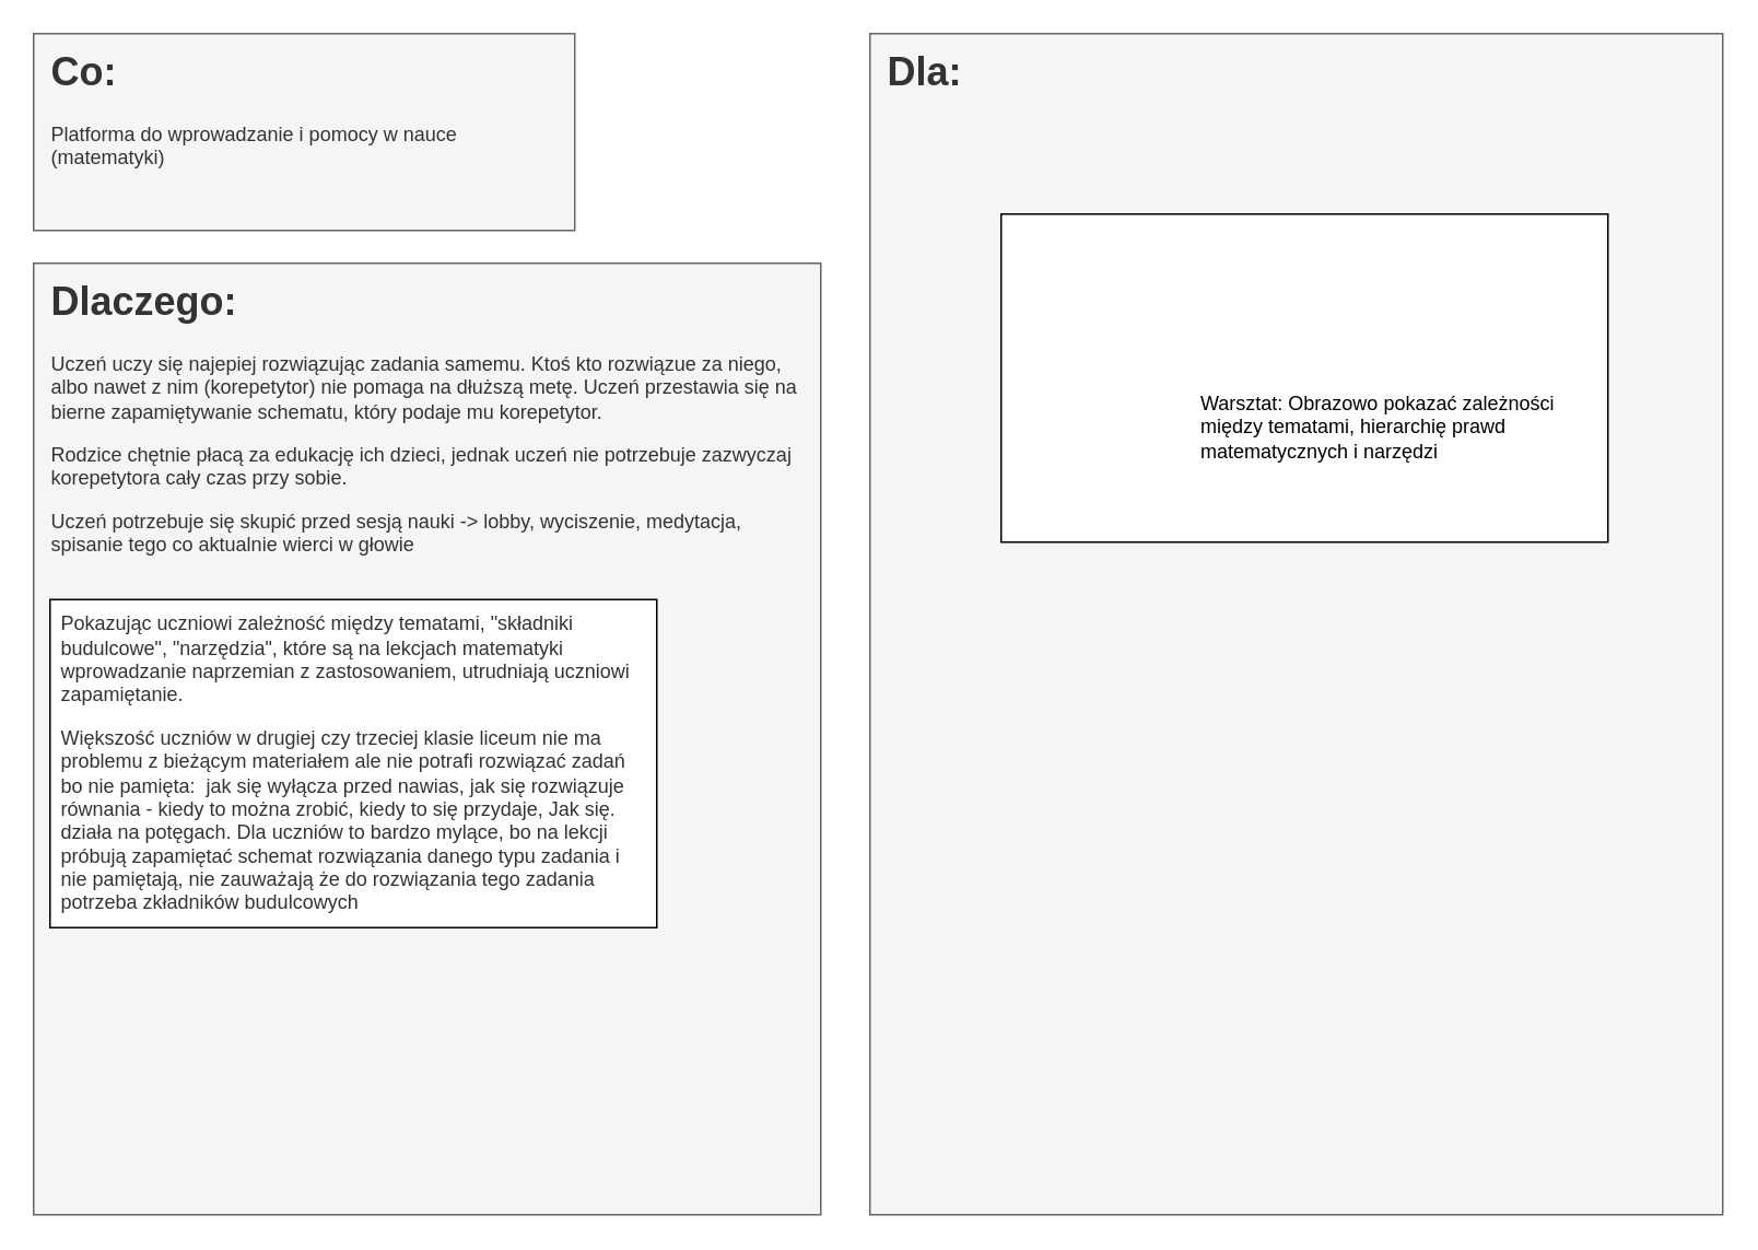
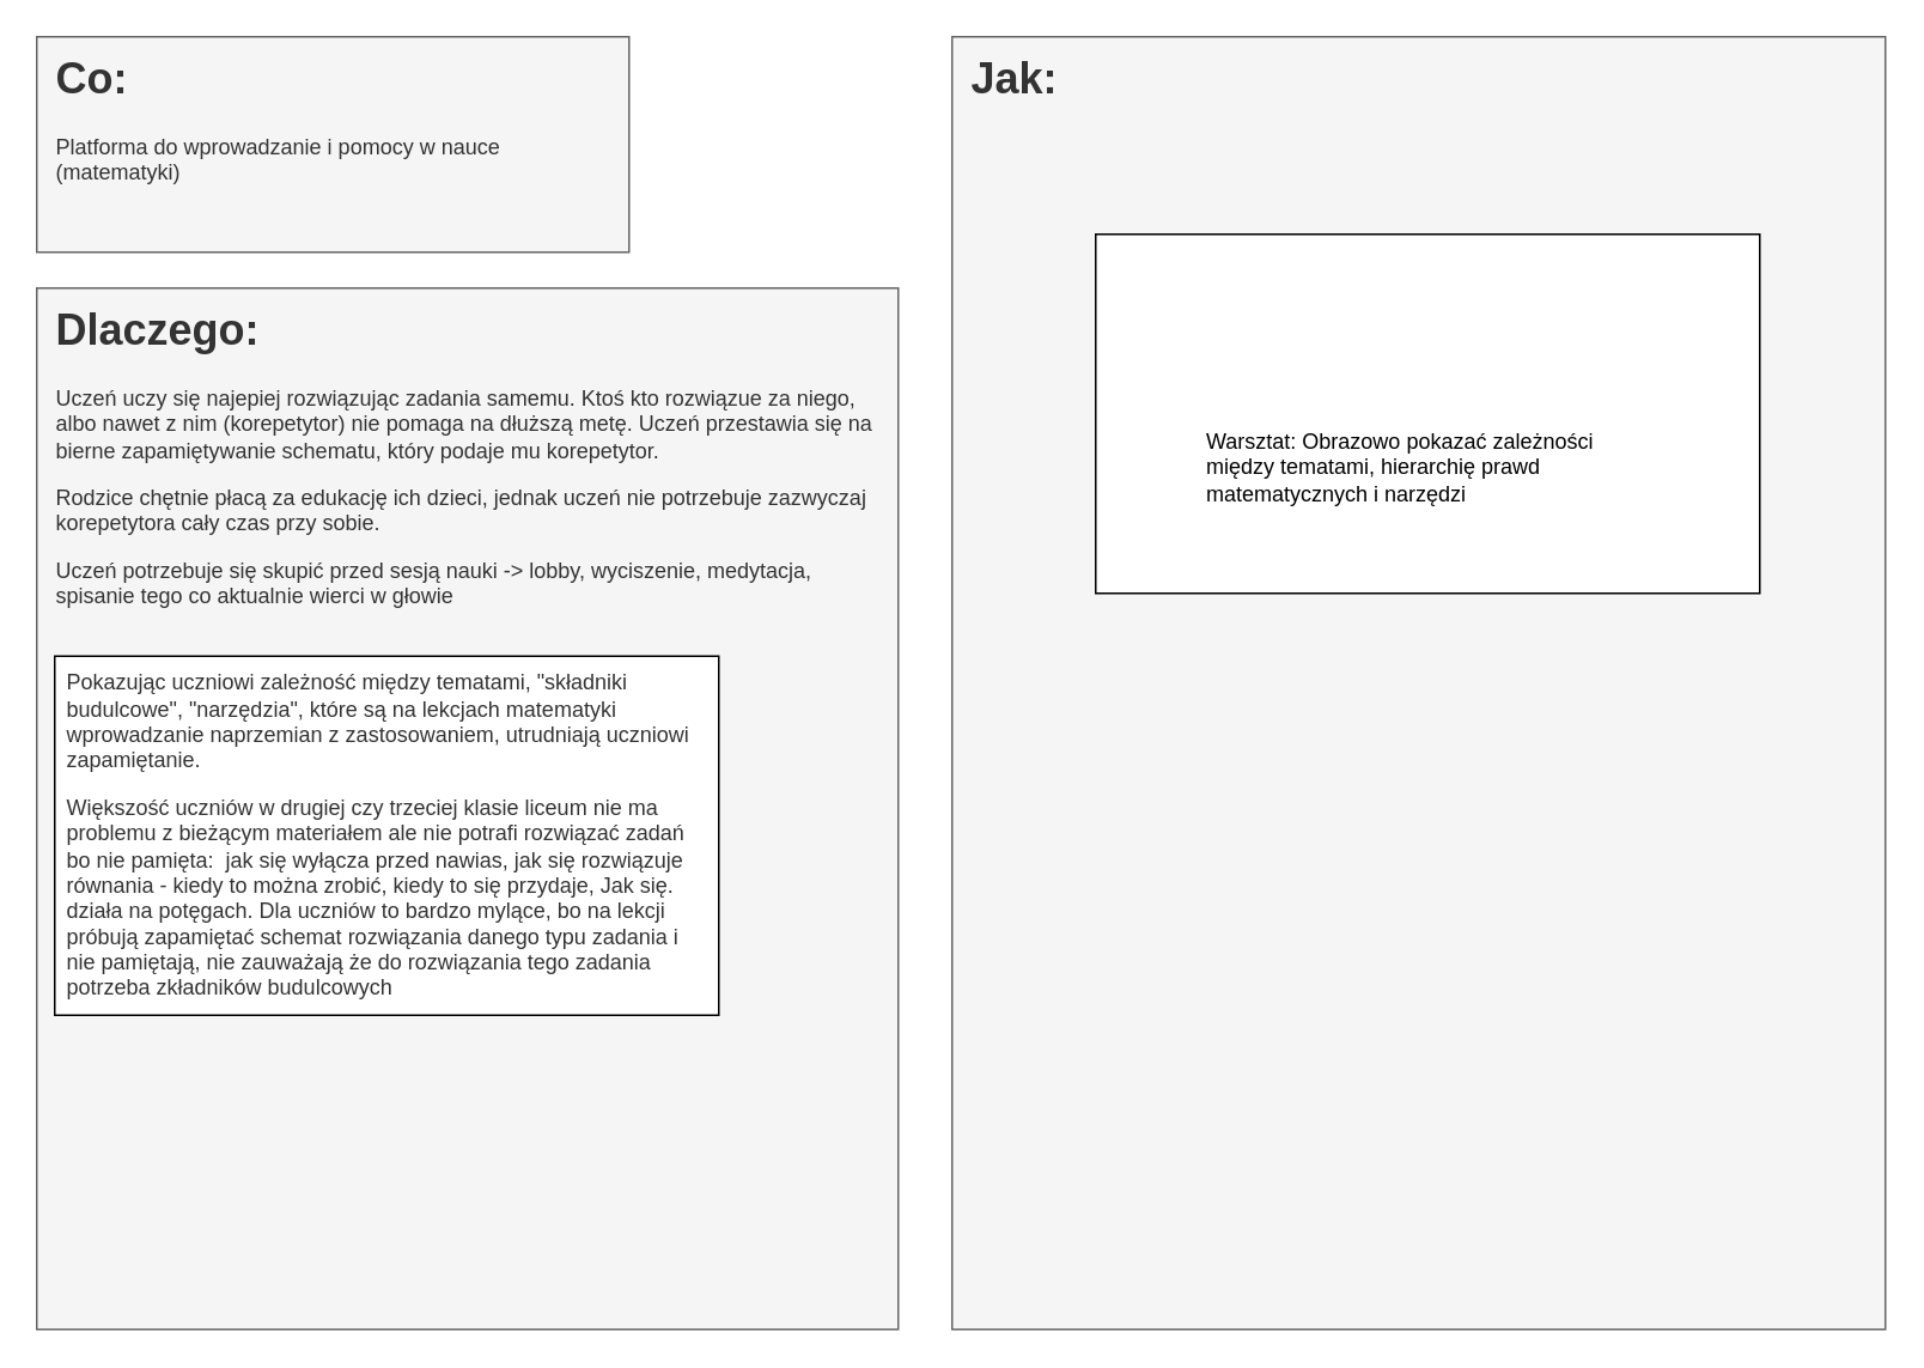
  <mxCell id="0" />
  <mxCell id="1" parent="0" />
  <mxCell id="2" value="&lt;h1 style=&quot;margin-top: 0px;&quot;&gt;Co:&lt;/h1&gt;&lt;p&gt;Platforma do wprowadzanie i pomocy w nauce (matematyki)&lt;/p&gt;" style="text;html=1;whiteSpace=wrap;overflow=hidden;rounded=0;fillColor=#f5f5f5;fontColor=#333333;strokeColor=#666666;perimeterSpacing=0;labelPadding=0;verticalAlign=top;labelBorderColor=none;spacingLeft=9;spacingRight=10;spacingTop=3;spacingBottom=3;" vertex="1" parent="1"><mxGeometry x="20" y="20" width="330" height="120" as="geometry" /></mxCell>
  <mxCell id="3" value="&lt;h1 style=&quot;margin-top: 0px;&quot;&gt;Dlaczego:&lt;/h1&gt;&lt;p&gt;Uczeń uczy się najepiej rozwiązując zadania samemu. Ktoś kto rozwiązue za niego, albo nawet z nim (korepetytor) nie pomaga na dłuższą metę. Uczeń przestawia się na bierne zapamiętywanie schematu, który podaje mu korepetytor.&lt;/p&gt;&lt;p&gt;Rodzice chętnie płacą za edukację ich dzieci, jednak uczeń nie potrzebuje zazwyczaj korepetytora cały czas przy sobie.&lt;/p&gt;&lt;p&gt;Uczeń potrzebuje się skupić przed sesją nauki -&amp;gt; lobby, wyciszenie, medytacja, spisanie tego co aktualnie wierci w głowie&lt;/p&gt;" style="text;html=1;whiteSpace=wrap;overflow=hidden;rounded=0;fillColor=#f5f5f5;fontColor=#333333;strokeColor=#666666;perimeterSpacing=0;labelPadding=0;verticalAlign=top;labelBorderColor=none;spacingLeft=9;spacingRight=10;spacingTop=3;spacingBottom=3;" vertex="1" parent="1"><mxGeometry x="20" y="160" width="480" height="580" as="geometry" /></mxCell>
- <mxCell id="4" value="&lt;h1 style=&quot;margin-top: 0px;&quot;&gt;Dla:&lt;/h1&gt;&lt;p&gt;&lt;br&gt;&lt;/p&gt;" style="text;html=1;whiteSpace=wrap;overflow=hidden;rounded=0;fillColor=#f5f5f5;fontColor=#333333;strokeColor=#666666;perimeterSpacing=0;labelPadding=0;verticalAlign=top;labelBorderColor=none;spacingLeft=9;spacingRight=10;spacingTop=3;spacingBottom=3;" vertex="1" parent="1"><mxGeometry x="530" y="20" width="520" height="720" as="geometry" /></mxCell>
+ <mxCell id="4" value="&lt;h1 style=&quot;margin-top: 0px;&quot;&gt;Jak:&lt;/h1&gt;&lt;p&gt;&lt;br&gt;&lt;/p&gt;" style="text;html=1;whiteSpace=wrap;overflow=hidden;rounded=0;fillColor=#f5f5f5;fontColor=#333333;strokeColor=#666666;perimeterSpacing=0;labelPadding=0;verticalAlign=top;labelBorderColor=none;spacingLeft=9;spacingRight=10;spacingTop=3;spacingBottom=3;" vertex="1" parent="1"><mxGeometry x="530" y="20" width="520" height="720" as="geometry" /></mxCell>
  <mxCell id="5" value="&lt;p style=&quot;color: rgb(51, 51, 51);&quot;&gt;Pokazując uczniowi zależność między tematami, &quot;składniki budulcowe&quot;, &quot;narzędzia&quot;, które są na lekcjach matematyki wprowadzanie naprzemian z zastosowaniem, utrudniają uczniowi zapamiętanie.&amp;nbsp;&lt;/p&gt;&lt;p style=&quot;color: rgb(51, 51, 51);&quot;&gt;Większość uczniów w drugiej czy trzeciej klasie liceum nie ma problemu z bieżącym materiałem ale nie potrafi rozwiązać zadań bo nie pamięta:&amp;nbsp; jak się wyłącza przed nawias, jak się rozwiązuje równania - kiedy to można zrobić, kiedy to się przydaje, Jak się. działa na potęgach. Dla uczniów to bardzo mylące, bo na lekcji próbują zapamiętać schemat rozwiązania danego typu zadania i nie pamiętają, nie zauważają że do rozwiązania tego zadania potrzeba zkładników budulcowych&lt;/p&gt;" style="rounded=0;whiteSpace=wrap;html=1;align=left;spacingLeft=5;spacingRight=5;" vertex="1" parent="1"><mxGeometry x="30" y="365" width="370" height="200" as="geometry" /></mxCell>
  <mxCell id="6" value="&lt;p style=&quot;color: rgb(51, 51, 51);&quot;&gt;&lt;br&gt;&lt;/p&gt;" style="rounded=0;whiteSpace=wrap;html=1;align=left;spacingLeft=5;spacingRight=5;" vertex="1" parent="1"><mxGeometry x="610" y="130" width="370" height="200" as="geometry" /></mxCell>
- <mxCell id="7" value="Warsztat: Obrazowo pokazać zależności między tematami, hierarchię prawd matematycznych i narzędzi" style="text;html=1;align=left;verticalAlign=middle;whiteSpace=wrap;rounded=0;" vertex="1" parent="1"><mxGeometry x="730" y="230" width="240" height="60" as="geometry" /></mxCell>
+ <mxCell id="7" value="Warsztat: Obrazowo pokazać zależności między tematami, hierarchię prawd matematycznych i narzędzi" style="text;html=1;align=left;verticalAlign=middle;whiteSpace=wrap;rounded=0;" vertex="1" parent="1"><mxGeometry x="670" y="230" width="240" height="60" as="geometry" /></mxCell>
